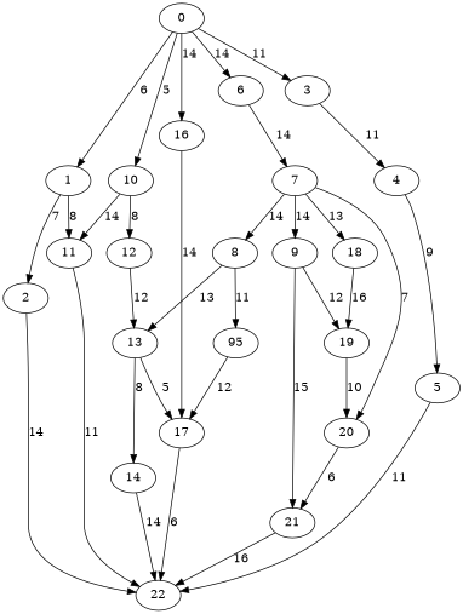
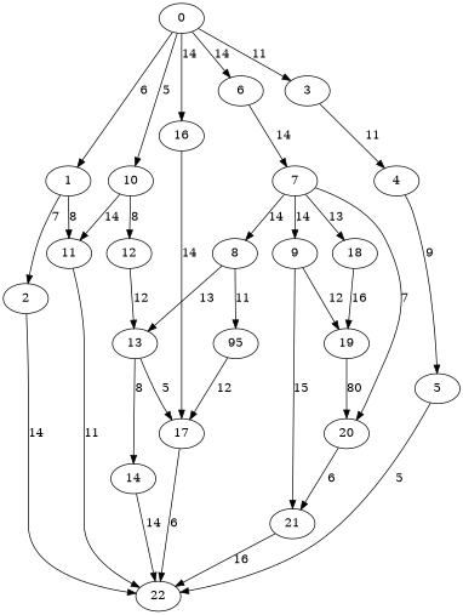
  digraph {
    0
    1
    3
    6
    10
    16
    2
    11
    4
    7
    12
    17
    22
    5
    8
    9
    18
    20
    13
    n20 [label=95]
    19
    21
    14
    0 -> 1 [label=6]
    0 -> 3 [label=11]
    0 -> 6 [label=14]
    0 -> 10 [label=5]
    0 -> 16 [label=14]
    1 -> 2 [label=7]
    1 -> 11 [label=8]
    3 -> 4 [label=11]
    6 -> 7 [label=14]
    10 -> 11 [label=14]
    10 -> 12 [label=8]
    16 -> 17 [label=14]
    2 -> 22 [label=14]
    11 -> 22 [label=11]
    4 -> 5 [label=9]
    7 -> 8 [label=14]
    7 -> 9 [label=14]
    7 -> 18 [label=13]
    7 -> 20 [label=7]
    12 -> 13 [label=12]
    17 -> 22 [label=6]
-   5 -> 22 [label=11]
+   5 -> 22 [label=5]
    8 -> 13 [label=13]
    8 -> n20 [label=11]
    9 -> 19 [label=12]
    9 -> 21 [label=15]
    18 -> 19 [label=16]
    20 -> 21 [label=6]
    13 -> 17 [label=5]
    13 -> 14 [label=8]
    n20 -> 17 [label=12]
-   19 -> 20 [label=10]
+   19 -> 20 [label=80]
    21 -> 22 [label=16]
    14 -> 22 [label=14]
  }
